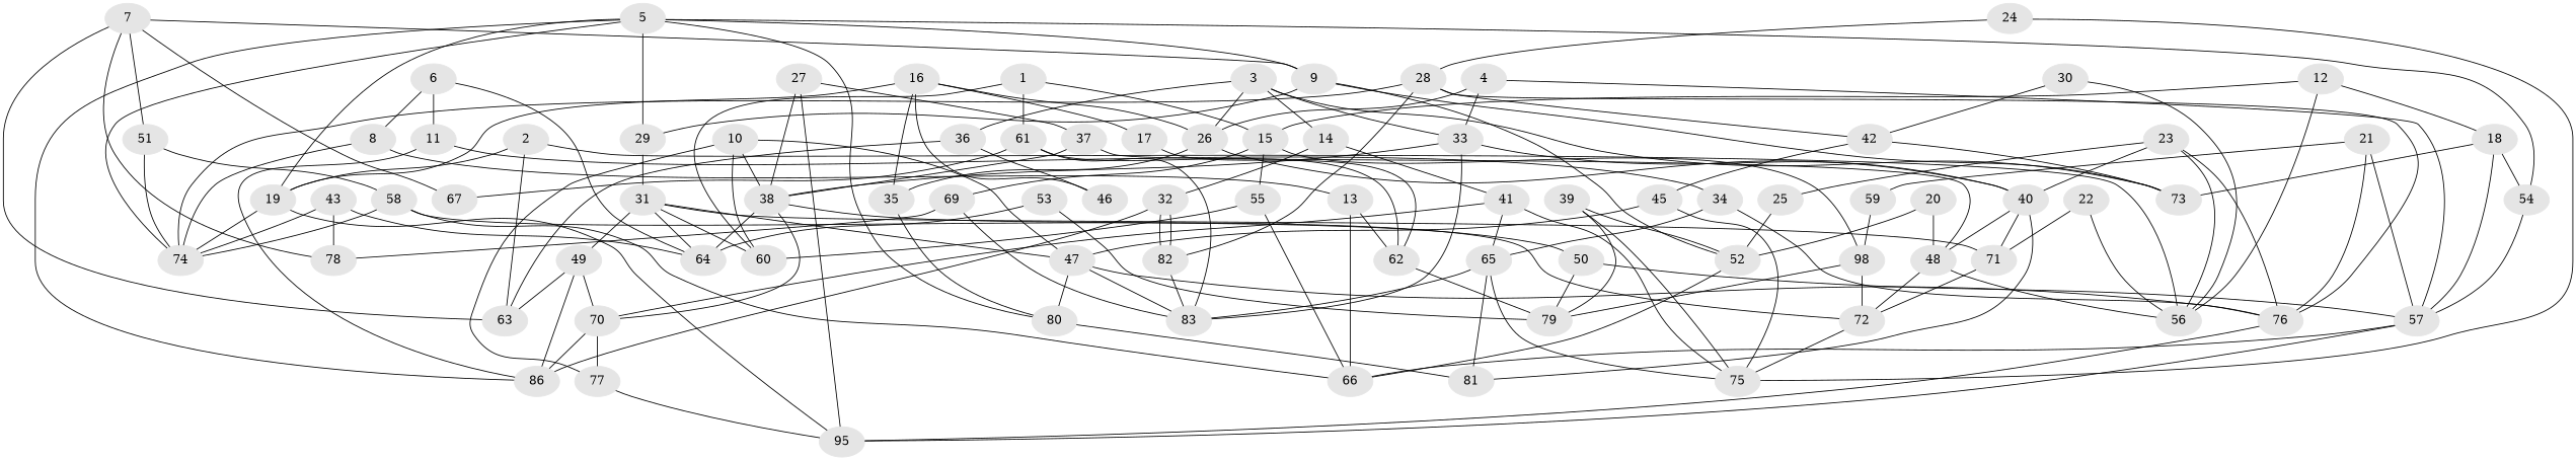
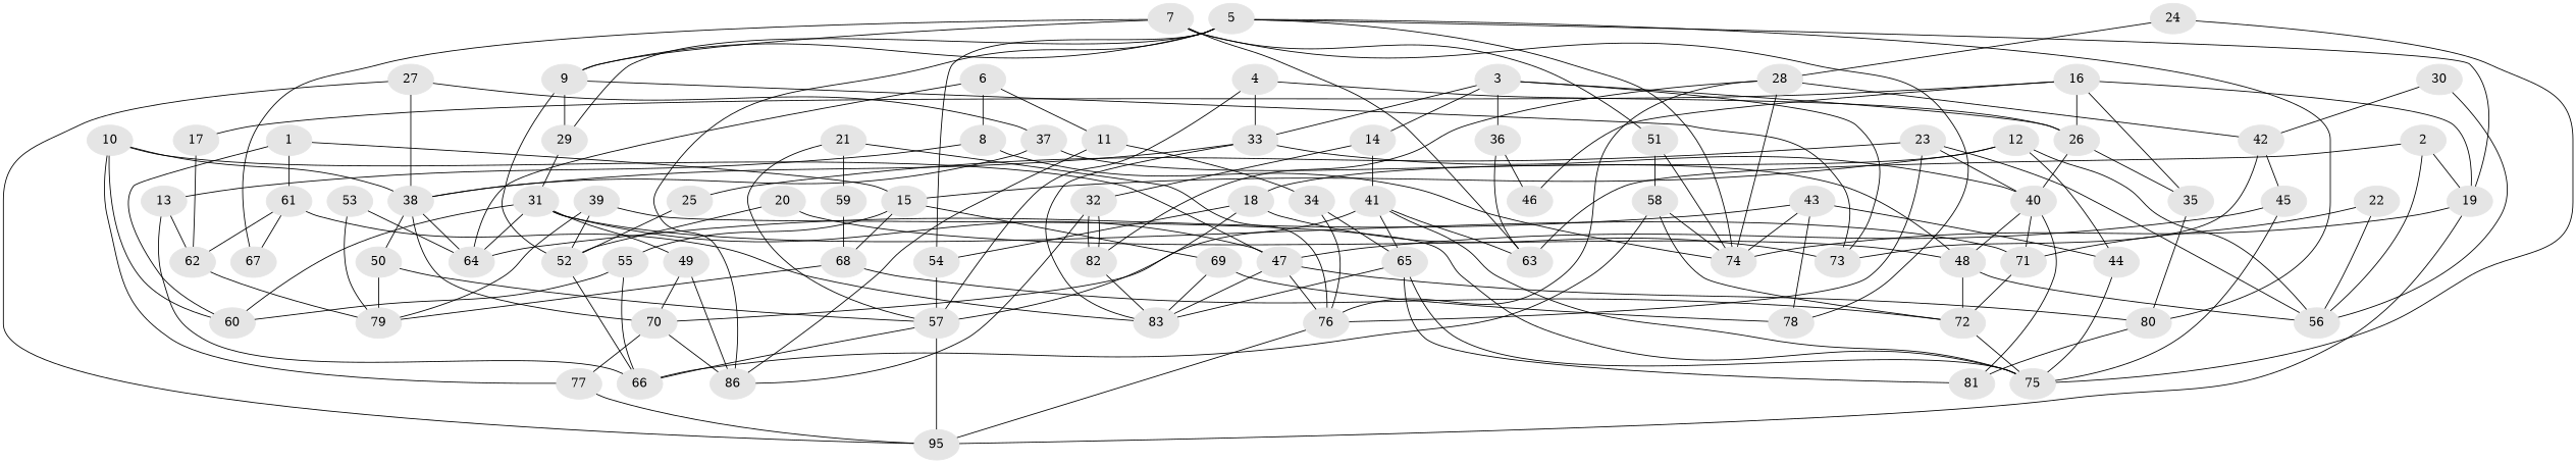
  graph {
    node [color=gray90 style=filled]
    1
    15
    60
    61
    55
-   68 [label=98]
+   68
    69
    67
    62
    83
    2
    19
    56
    63
    74
    n16 [label=95]
    3
    14
    26
    33
    36
    73
    32
    41
    35
    40
    38
    46
    4
    57
    66
    5
    9
    29
    54
    80
    n37 [label=86]
    52
    31
    81
    6
    8
    11
    64
    13
    34
    7
    51
    78
    58
    10
    47
    77
    50
    70
    76
    65
    12
    18
+   44
    75
    79
    82
    72
    16
    17
    20
    48
    21
    59
    22
    71
    23
    25
    24
    28
    42
    27
    37
    45
    49
    30
    39
    43
    53
    1 -- 15
    1 -- 60
    1 -- 61
    15 -- 55
    15 -- 68
    15 -- 69
    61 -- 67
    61 -- 62
    61 -- 83
    55 -- 60
    55 -- 66
    68 -- 79
    68 -- 72
    69 -- 83
    69 -- 78
    62 -- 79
    2 -- 19
    2 -- 56
    2 -- 63
    19 -- 74
    19 -- n16
    3 -- 14
    3 -- 26
    3 -- 33
    3 -- 36
    3 -- 73
    14 -- 32
    14 -- 41
    26 -- 35
    26 -- 40
    33 -- 83
    33 -- 40
    33 -- 38
    36 -- 63
    36 -- 46
    32 -- n37
    32 -- 82
    32 -- 82
    41 -- 70
    41 -- 65
    41 -- 75
    35 -- 80
    40 -- 81
    40 -- 48
    40 -- 71
    38 -- 64
    38 -- 50
    38 -- 70
    4 -- 26
    4 -- 33
    4 -- 57
    57 -- n16
    57 -- 66
    5 -- 19
    5 -- 74
    5 -- 9
    5 -- 29
    5 -- 54
    5 -- 80
    5 -- n37
    9 -- 73
    9 -- 29
    9 -- 52
    29 -- 31
    54 -- 57
    80 -- 81
    52 -- 66
    31 -- 60
    31 -- 64
    31 -- 47
    31 -- 71
    31 -- 49
    6 -- 8
    6 -- 11
    6 -- 64
    8 -- 74
    8 -- 13
    11 -- n37
    11 -- 34
    13 -- 62
    13 -- 66
    34 -- 76
    34 -- 65
    7 -- 67
    7 -- 63
    7 -- 9
    7 -- 51
    7 -- 78
    51 -- 74
    51 -- 58
    58 -- 74
    58 -- 66
    58 -- 72
    10 -- 60
    10 -- 38
    10 -- 47
    10 -- 77
    47 -- 83
    47 -- 80
    47 -- 76
    77 -- n16
    50 -- 57
    50 -- 79
    70 -- n37
    70 -- 77
    76 -- n16
    65 -- 83
    65 -- 81
    65 -- 75
    12 -- 15
    12 -- 56
    12 -- 18
+   12 -- 44
    18 -- 73
    18 -- 57
    18 -- 54
+   44 -- 75
    82 -- 83
    72 -- 75
    16 -- 19
    16 -- 26
    16 -- 35
    16 -- 46
    16 -- 17
    17 -- 62
    20 -- 52
    20 -- 48
    48 -- 56
    48 -- 72
    21 -- 57
    21 -- 76
    21 -- 59
    59 -- 68
    22 -- 56
    22 -- 71
    71 -- 72
    23 -- 56
    23 -- 40
    23 -- 76
    23 -- 25
    25 -- 52
    24 -- 75
    24 -- 28
    28 -- 74
    28 -- 76
    28 -- 82
    28 -- 42
    42 -- 73
    42 -- 45
    27 -- n16
    27 -- 38
    27 -- 37
    37 -- 38
    37 -- 48
    45 -- 47
    45 -- 75
-   49 -- 63
+   41 -- 63
    49 -- n37
    49 -- 70
    30 -- 56
    30 -- 42
    39 -- 52
    39 -- 75
    39 -- 79
    43 -- 74
    43 -- 64
    43 -- 78
+   43 -- 44
    53 -- 64
    53 -- 79
  }
